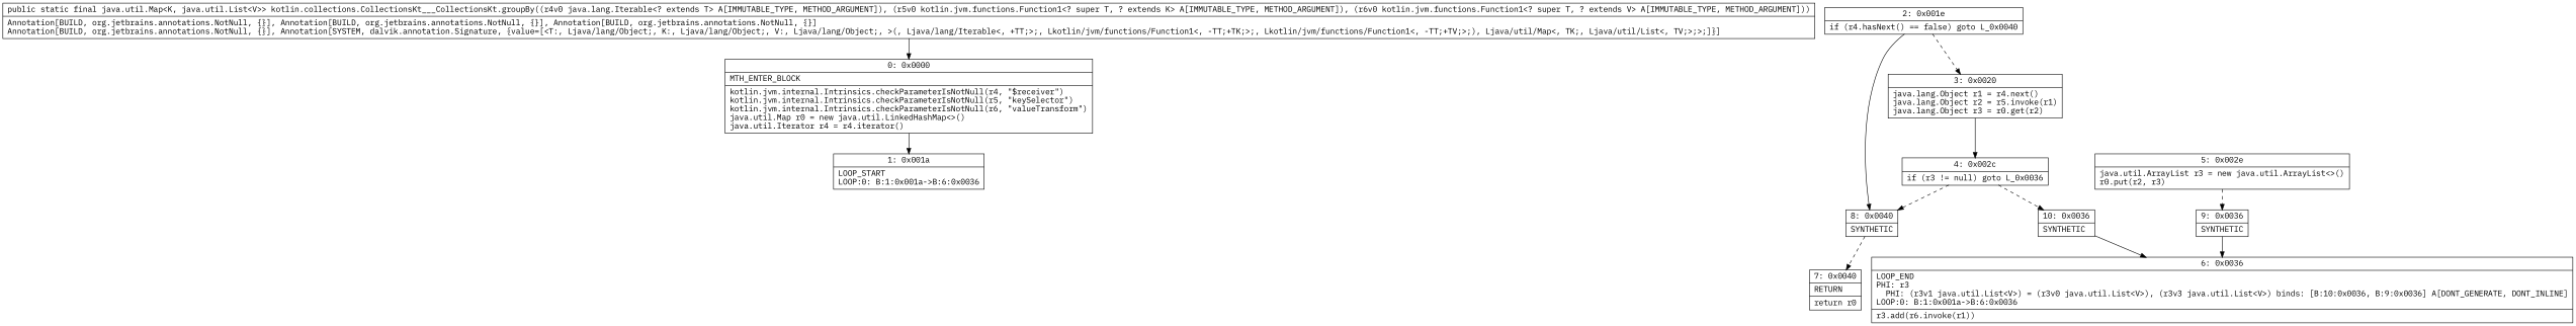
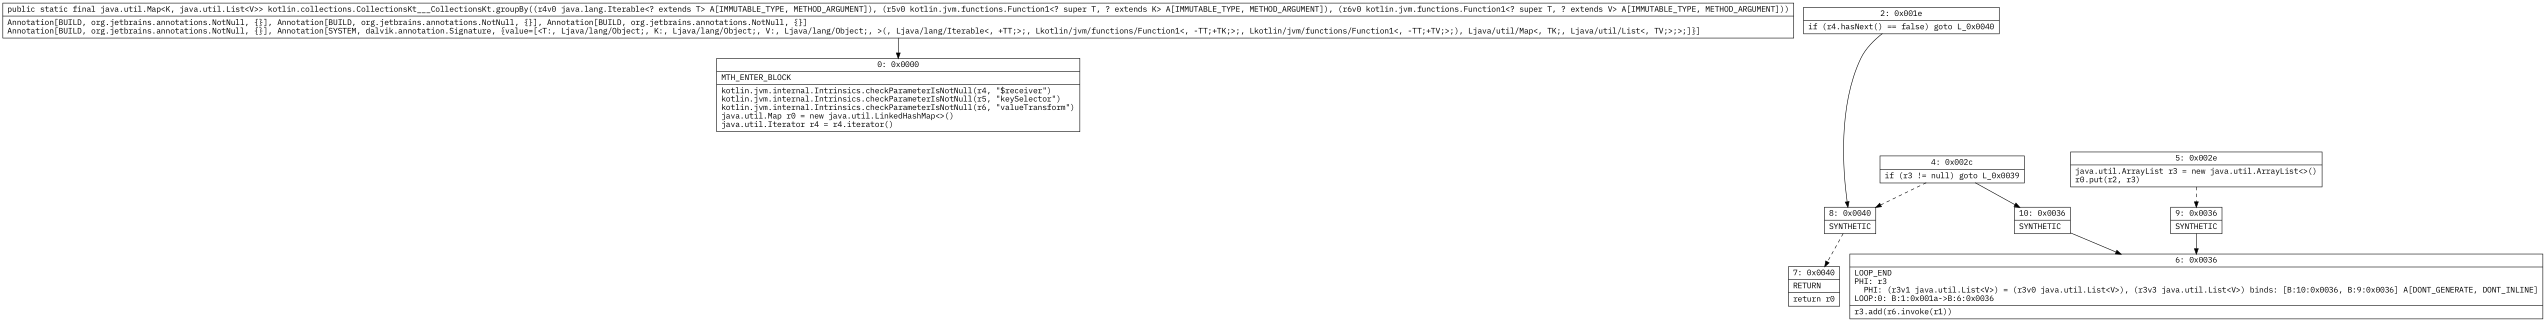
  digraph {
    fontname="IBM Plex Mono"
    node [fontname="IBM Plex Mono" shape=record]
    edge [fontname="IBM Plex Mono"]
    n1 [label="{0\:\ 0x0000|MTH_ENTER_BLOCK\l|kotlin.jvm.internal.Intrinsics.checkParameterIsNotNull(r4, \"$receiver\")\lkotlin.jvm.internal.Intrinsics.checkParameterIsNotNull(r5, \"keySelector\")\lkotlin.jvm.internal.Intrinsics.checkParameterIsNotNull(r6, \"valueTransform\")\ljava.util.Map r0 = new java.util.LinkedHashMap\<\>()\ljava.util.Iterator r4 = r4.iterator()\l}"]
-   n2 [label="{1\:\ 0x001a|LOOP_START\lLOOP:0: B:1:0x001a\-\>B:6:0x0036\l}"]
    n3 [label="{2\:\ 0x001e|if (r4.hasNext() == false) goto L_0x0040\l}"]
-   n4 [label="{3\:\ 0x0020|java.lang.Object r1 = r4.next()\ljava.lang.Object r2 = r5.invoke(r1)\ljava.lang.Object r3 = r0.get(r2)\l}"]
    n5 [label="{8\:\ 0x0040|SYNTHETIC\l}"]
-   n6 [label="{4\:\ 0x002c|if (r3 != null) goto L_0x0036\l}"]
+   n6 [label="{4\:\ 0x002c|if (r3 != null) goto L_0x0039\l}"]
    n7 [label="{7\:\ 0x0040|RETURN\l|return r0\l}"]
    n8 [label="{10\:\ 0x0036|SYNTHETIC\l}"]
    n9 [label="{5\:\ 0x002e|java.util.ArrayList r3 = new java.util.ArrayList\<\>()\lr0.put(r2, r3)\l}"]
    n10 [label="{9\:\ 0x0036|SYNTHETIC\l}"]
    n11 [label="{6\:\ 0x0036|LOOP_END\lPHI: r3 \l  PHI: (r3v1 java.util.List\<V\>) = (r3v0 java.util.List\<V\>), (r3v3 java.util.List\<V\>) binds: [B:10:0x0036, B:9:0x0036] A[DONT_GENERATE, DONT_INLINE]\lLOOP:0: B:1:0x001a\-\>B:6:0x0036\l|r3.add(r6.invoke(r1))\l}"]
    n12 [label="{public static final java.util.Map\<K, java.util.List\<V\>\> kotlin.collections.CollectionsKt___CollectionsKt.groupBy((r4v0 java.lang.Iterable\<? extends T\> A[IMMUTABLE_TYPE, METHOD_ARGUMENT]), (r5v0 kotlin.jvm.functions.Function1\<? super T, ? extends K\> A[IMMUTABLE_TYPE, METHOD_ARGUMENT]), (r6v0 kotlin.jvm.functions.Function1\<? super T, ? extends V\> A[IMMUTABLE_TYPE, METHOD_ARGUMENT]))  | Annotation[BUILD, org.jetbrains.annotations.NotNull, \{\}], Annotation[BUILD, org.jetbrains.annotations.NotNull, \{\}], Annotation[BUILD, org.jetbrains.annotations.NotNull, \{\}]\lAnnotation[BUILD, org.jetbrains.annotations.NotNull, \{\}], Annotation[SYSTEM, dalvik.annotation.Signature, \{value=[\<T:, Ljava\/lang\/Object;, K:, Ljava\/lang\/Object;, V:, Ljava\/lang\/Object;, \>(, Ljava\/lang\/Iterable\<, +TT;\>;, Lkotlin\/jvm\/functions\/Function1\<, \-TT;+TK;\>;, Lkotlin\/jvm\/functions\/Function1\<, \-TT;+TV;\>;), Ljava\/util\/Map\<, TK;, Ljava\/util\/List\<, TV;\>;\>;]\}]\l}"]
-   n1 -> n2
-   n3 -> n4 [style=dashed]
    n3 -> n5
-   n4 -> n6
    n5 -> n7 [style=dashed]
    n6 -> n5 [style=dashed]
-   n6 -> n8 [style=dashed]
+   n6 -> n8
    n8 -> n11
    n9 -> n10 [style=dashed]
    n10 -> n11
    n12 -> n1
  }
